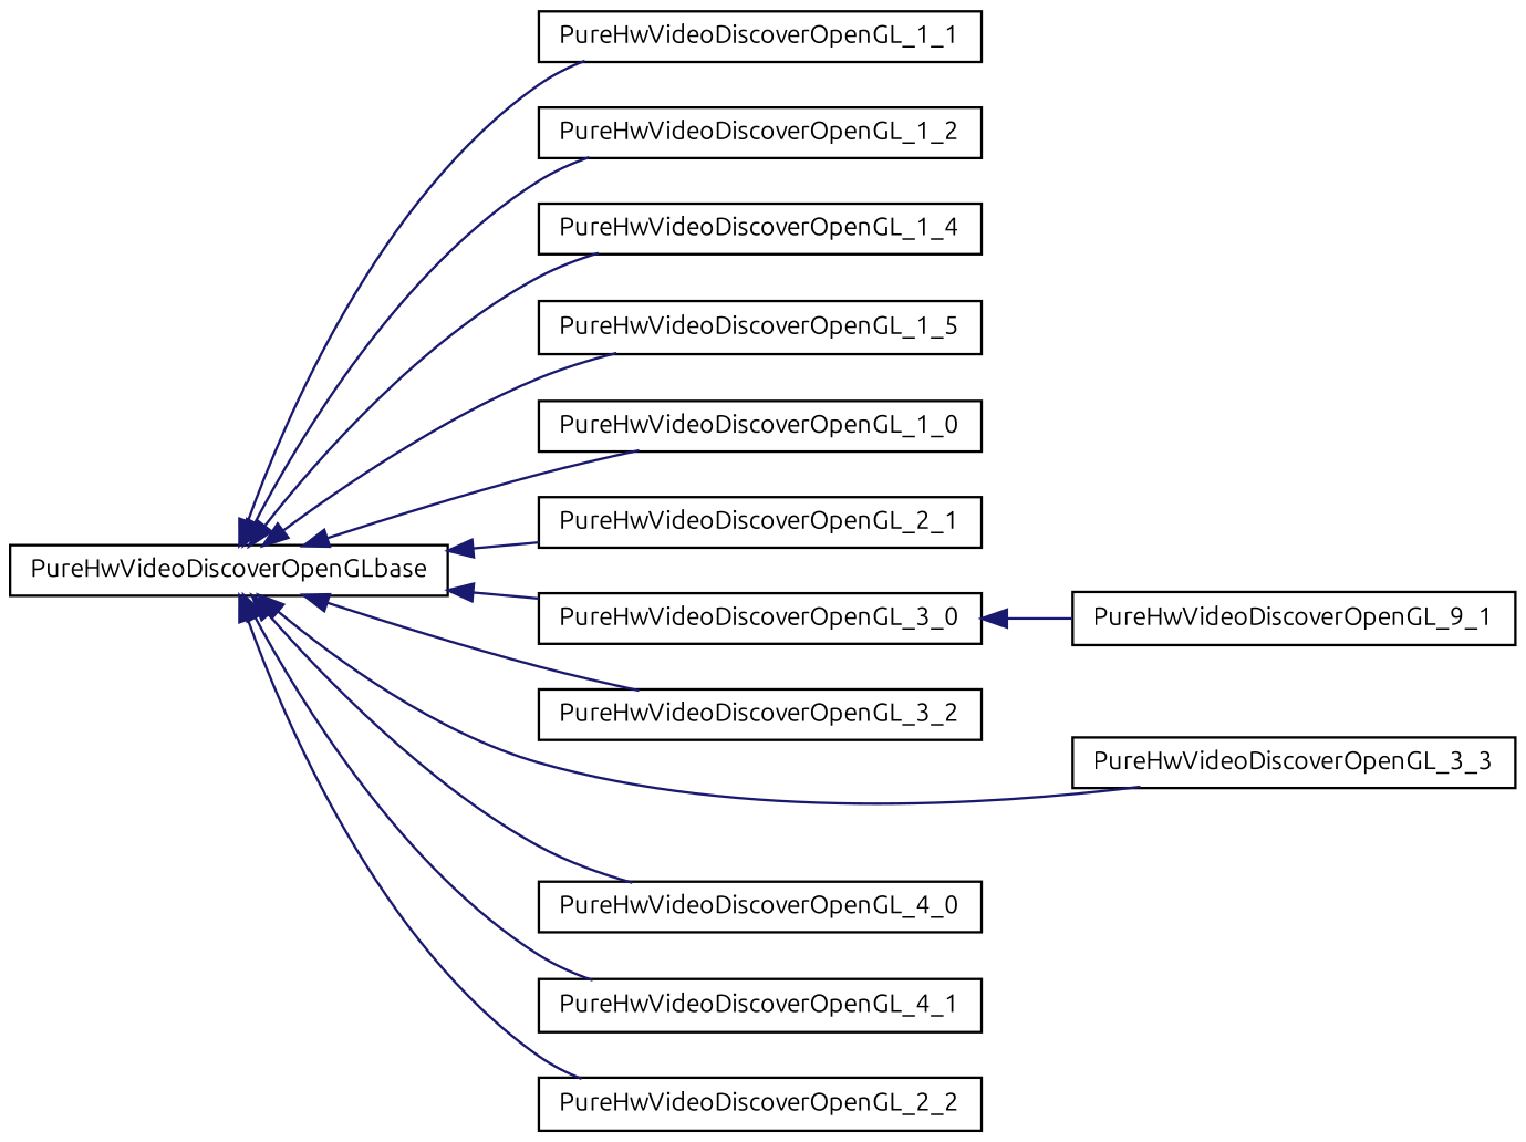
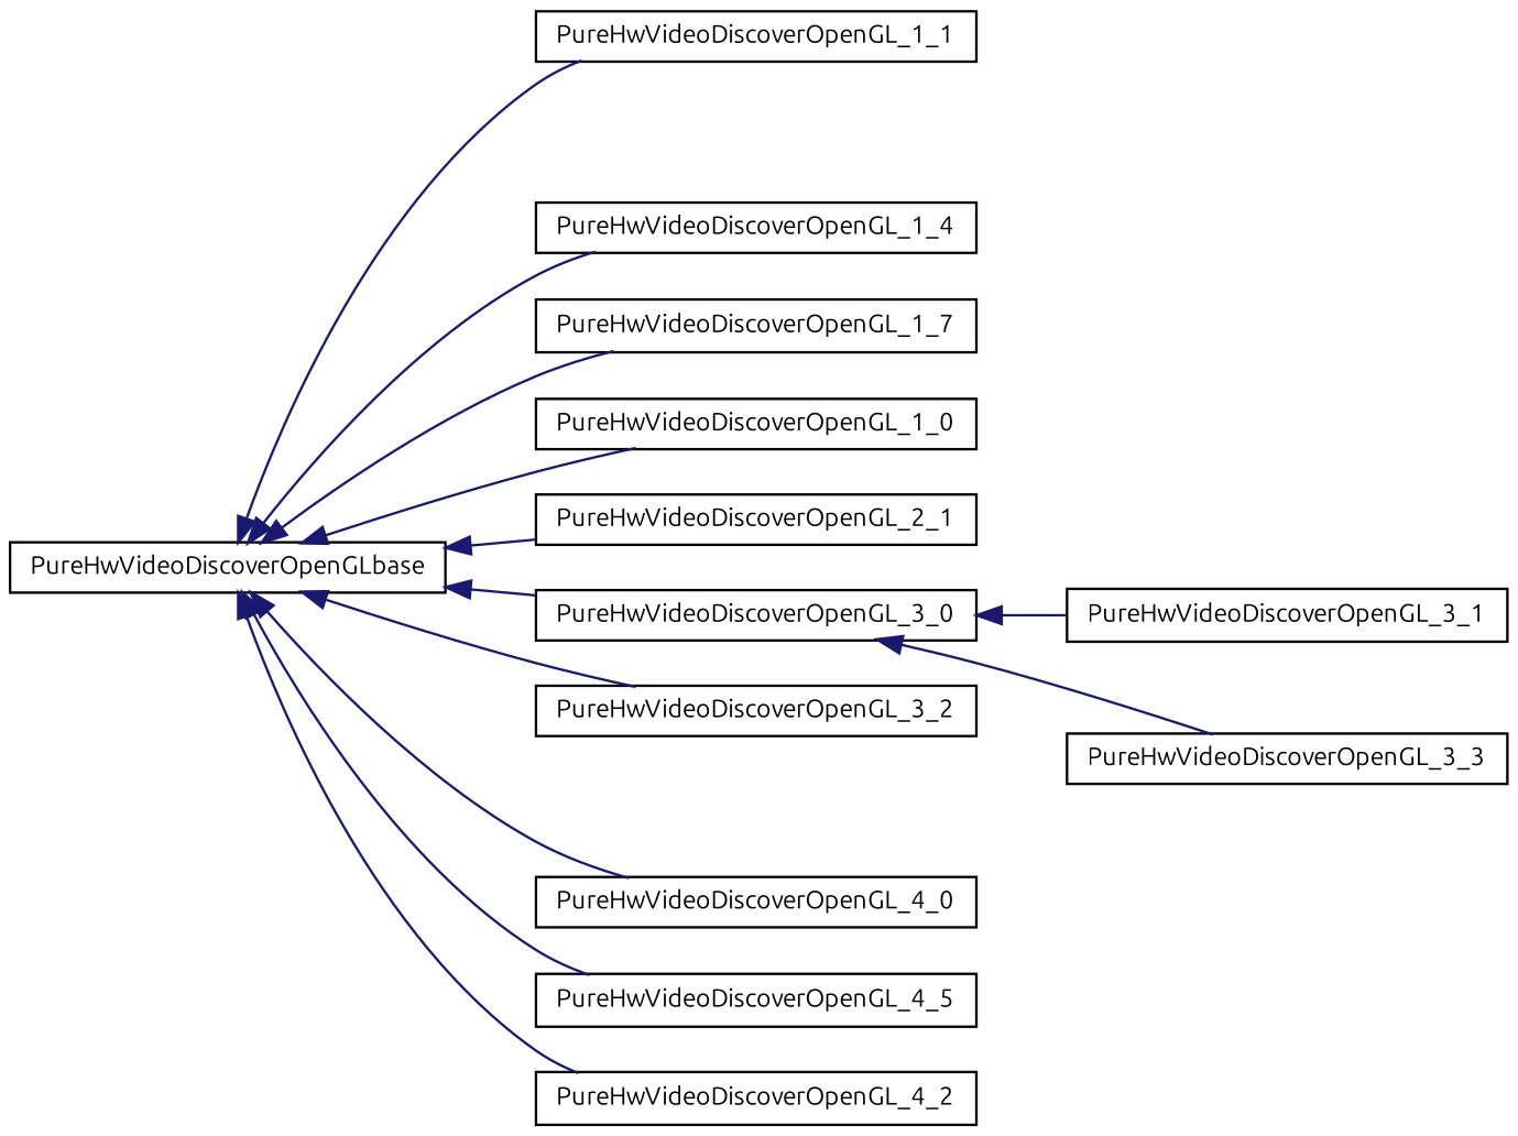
  digraph {
    fontname=Ubuntu
    rankdir=LR
    node [color=black fillcolor=white fontname=Ubuntu fontsize=10 shape=record style=filled]
    edge [color=midnightblue dir=back fontname=Ubuntu fontsize=10 labelfontname=Helvetica labelfontsize=10 style=solid]
    n1 [height=0.2 label=PureHwVideoDiscoverOpenGLbase width=0.4]
    n2 [height=0.2 label=PureHwVideoDiscoverOpenGL_1_1 width=0.4]
-   n3 [height=0.2 label=PureHwVideoDiscoverOpenGL_1_2 width=0.4]
    n4 [height=0.2 label=PureHwVideoDiscoverOpenGL_1_4 width=0.4]
-   n5 [height=0.2 label=PureHwVideoDiscoverOpenGL_1_5 width=0.4]
+   n5 [height=0.2 label=PureHwVideoDiscoverOpenGL_1_7 width=0.4]
    n6 [height=0.2 label=PureHwVideoDiscoverOpenGL_1_0 width=0.4]
    n7 [height=0.2 label=PureHwVideoDiscoverOpenGL_2_1 width=0.4]
    n8 [height=0.2 label=PureHwVideoDiscoverOpenGL_3_0 width=0.4]
    n9 [height=0.2 label=PureHwVideoDiscoverOpenGL_3_2 width=0.4]
    n10 [height=0.2 label=PureHwVideoDiscoverOpenGL_3_3 width=0.4]
    n11 [height=0.2 label=PureHwVideoDiscoverOpenGL_4_0 width=0.4]
-   n12 [height=0.2 label=PureHwVideoDiscoverOpenGL_4_1 width=0.4]
-   n13 [height=0.2 label=PureHwVideoDiscoverOpenGL_2_2 width=0.4]
-   n14 [height=0.2 label=PureHwVideoDiscoverOpenGL_9_1 width=0.4]
+   n12 [height=0.2 label=PureHwVideoDiscoverOpenGL_4_5 width=0.4]
+   n13 [height=0.2 label=PureHwVideoDiscoverOpenGL_4_2 width=0.4]
+   n14 [height=0.2 label=PureHwVideoDiscoverOpenGL_3_1 width=0.4]
    n1 -> n2
-   n1 -> n3
    n1 -> n4
    n1 -> n5
    n1 -> n6
    n1 -> n7
    n1 -> n8
    n1 -> n9
-   n1 -> n10
+   n8 -> n10
    n1 -> n11
    n1 -> n12
    n1 -> n13
    n8 -> n14
  }
